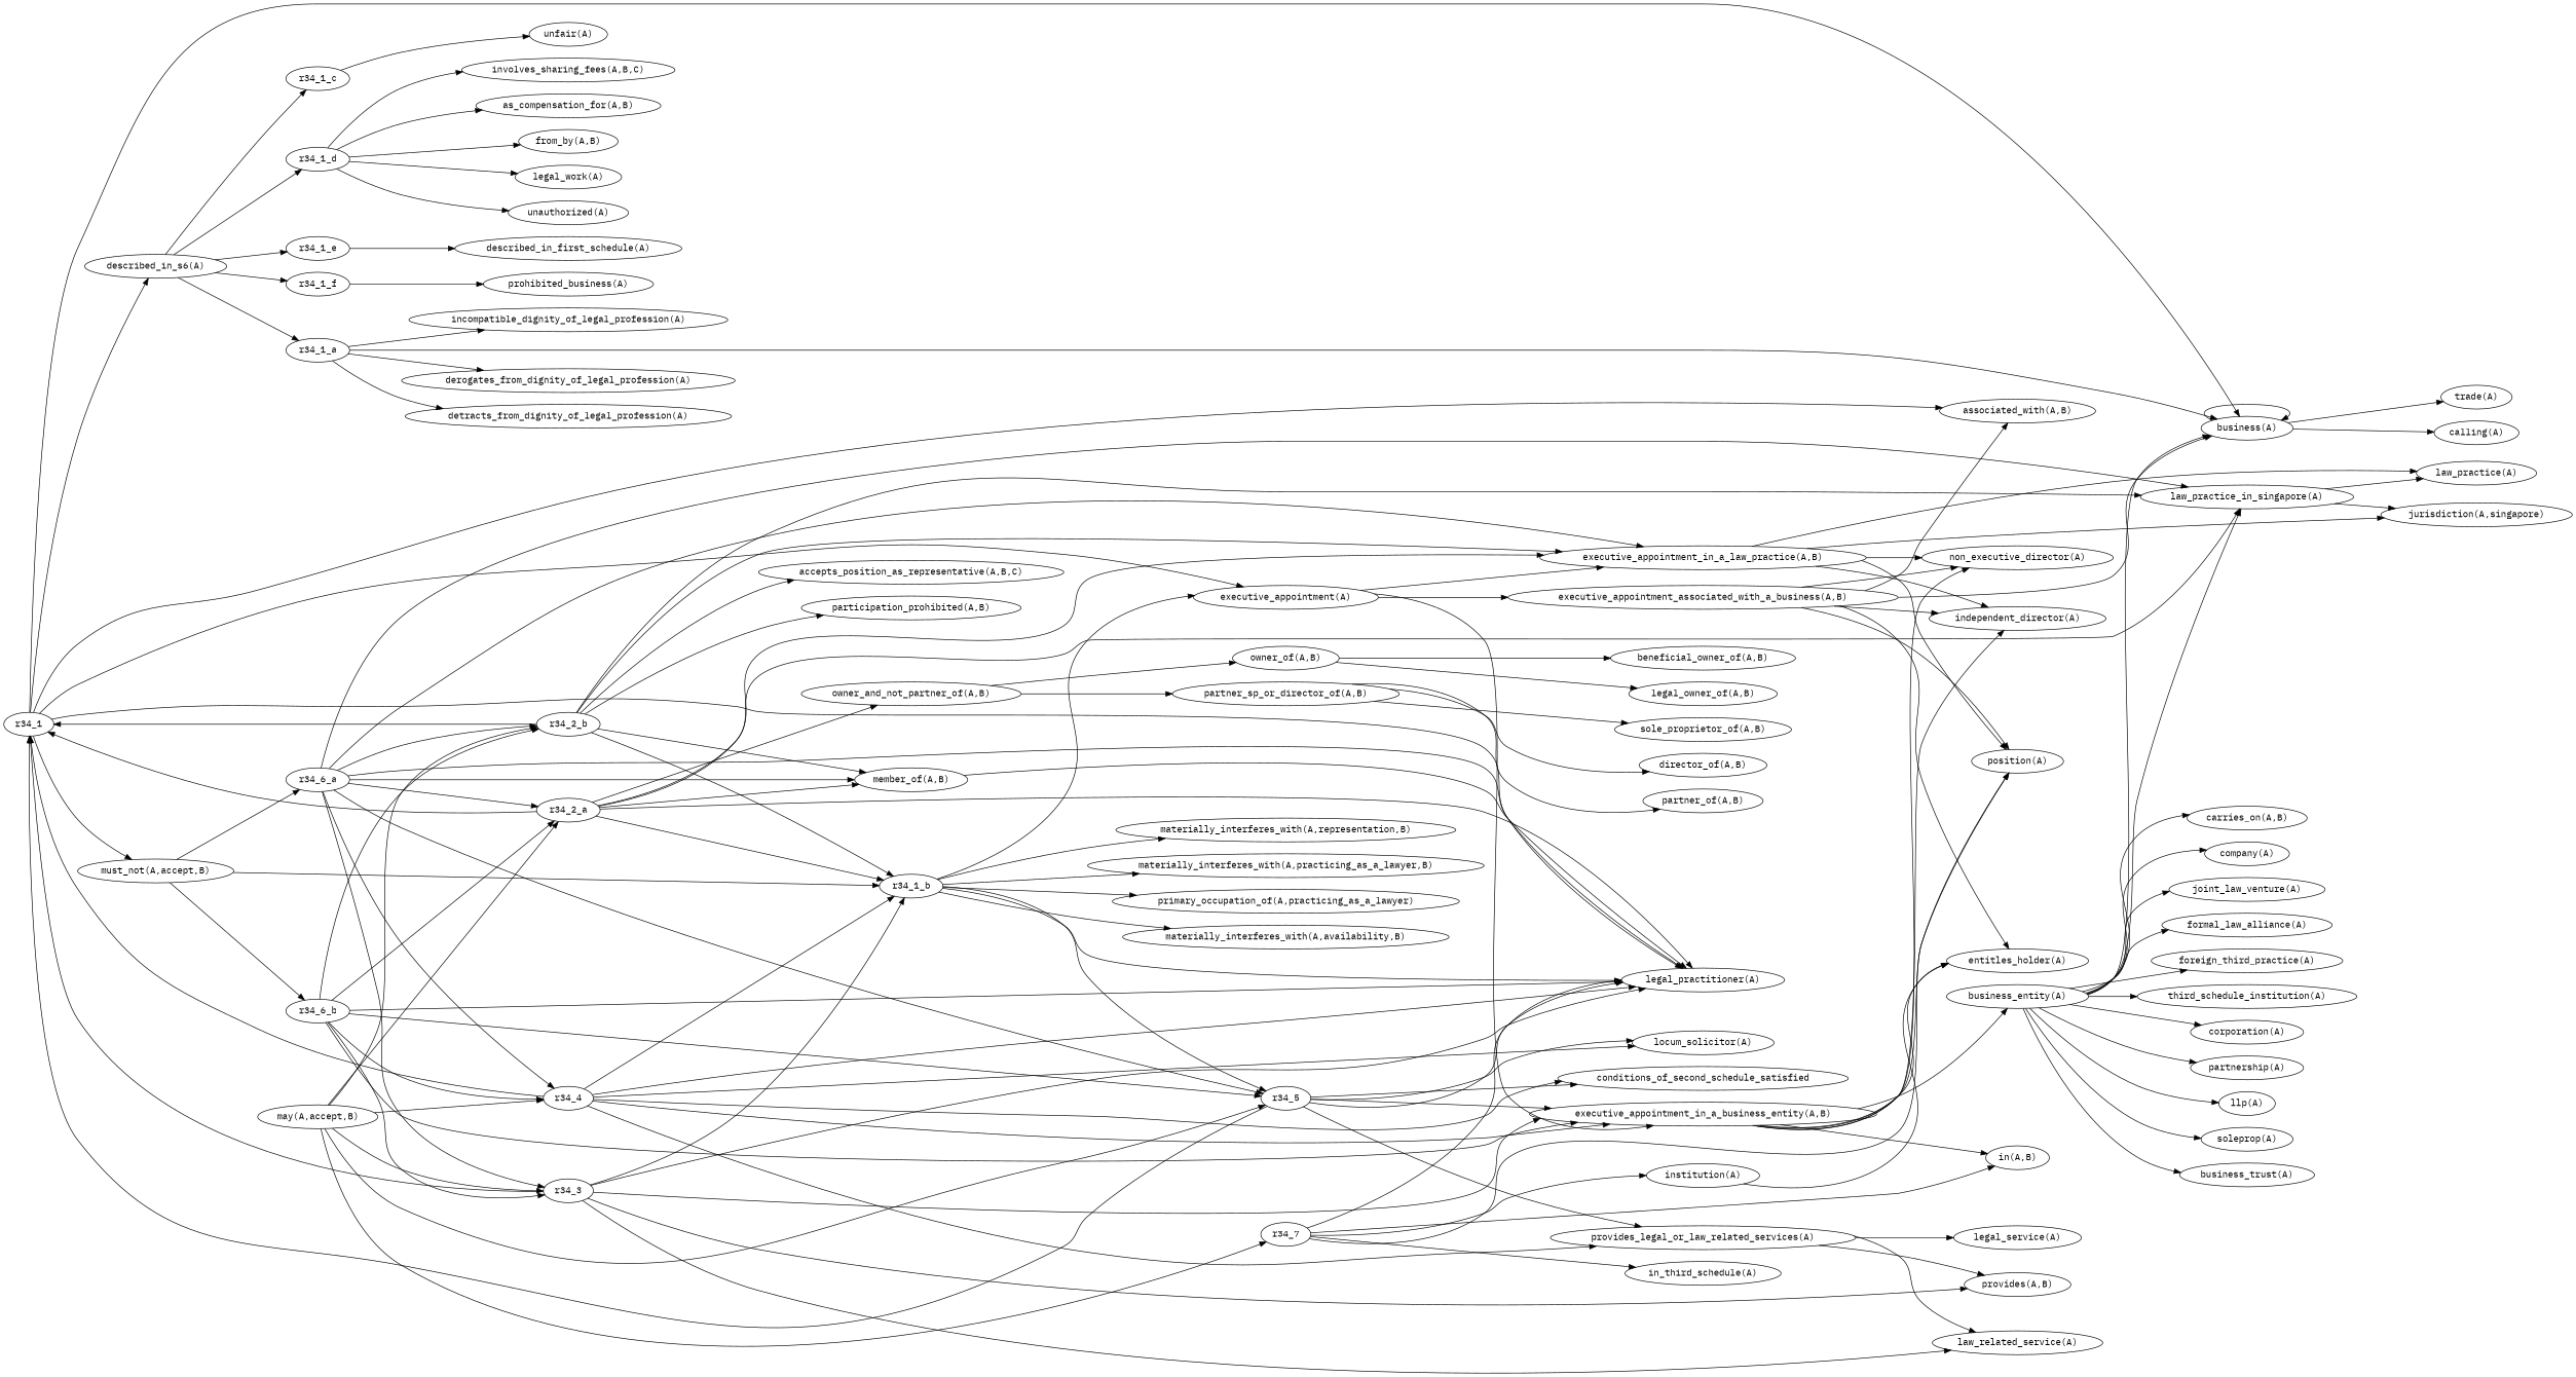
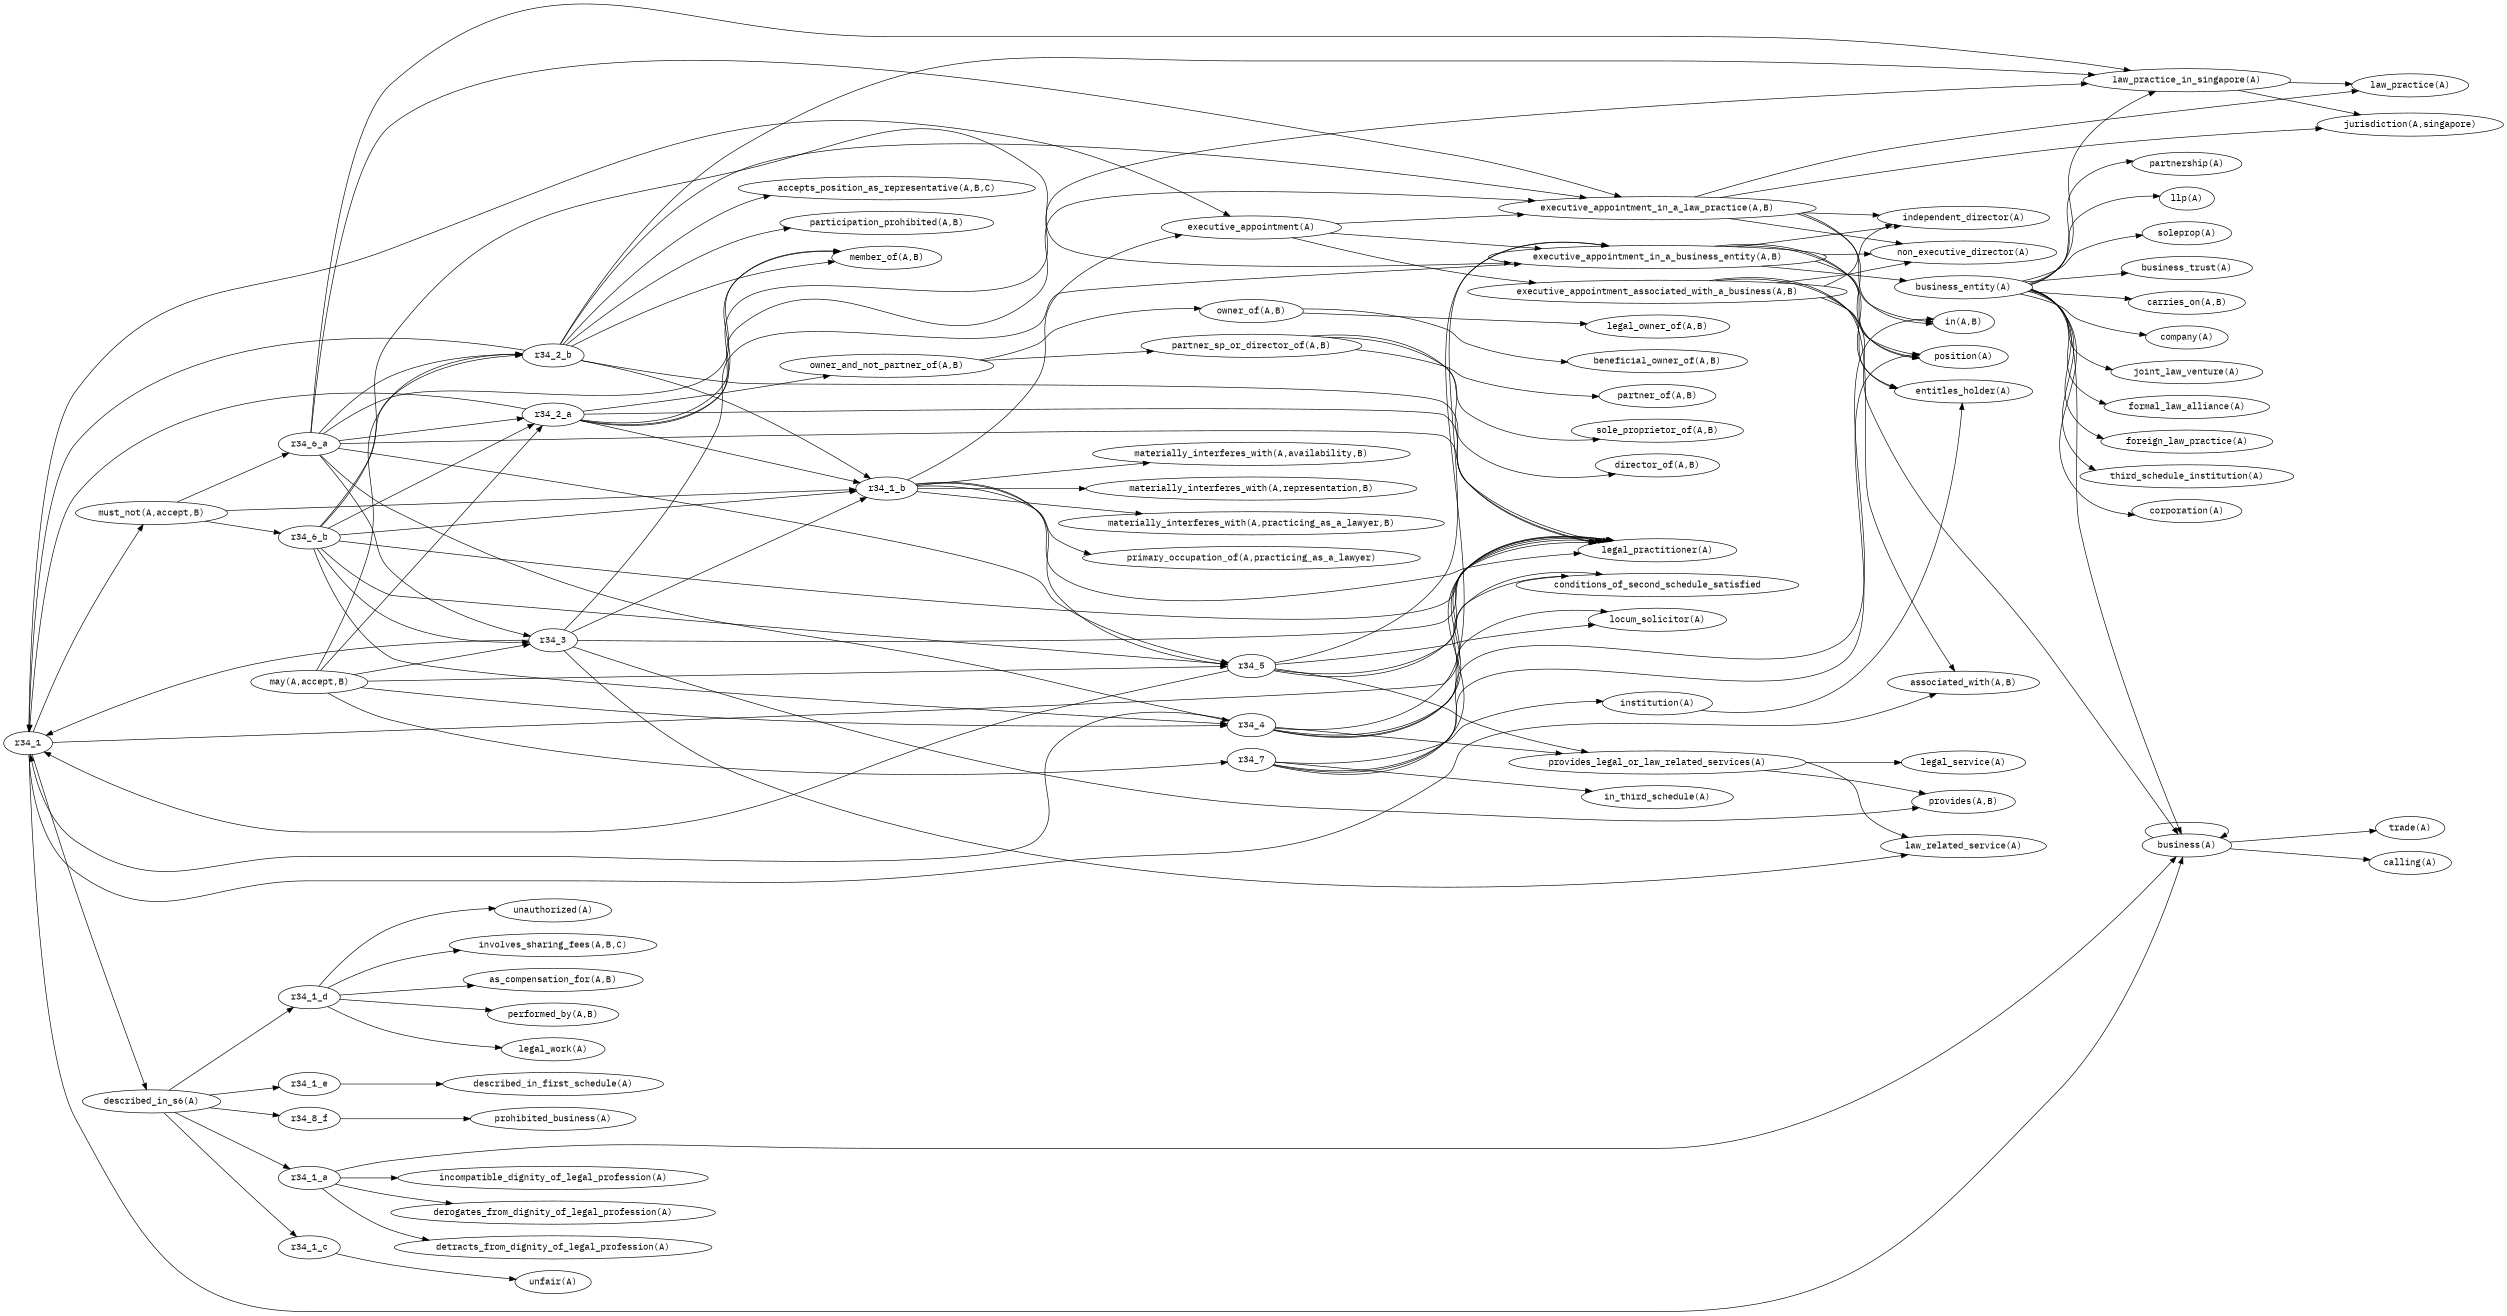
  digraph {
    fontname="IBM Plex Mono"
    rankdir=LR
    node [fontname="IBM Plex Mono"]
    edge [fontname="IBM Plex Mono"]
    "executive_appointment_in_a_law_practice(A,B)"
    "position(A)"
    "in(A,B)"
    "law_practice(A)"
    "jurisdiction(A,singapore)"
    "non_executive_director(A)"
    "independent_director(A)"
    r34_1
    "legal_practitioner(A)"
    "associated_with(A,B)"
    "business(A)"
    n12 [label="described_in_s6(A)"]
    "executive_appointment(A)"
    "must_not(A,accept,B)"
    "trade(A)"
    "calling(A)"
    r34_1_a
    r34_1_c
    r34_1_d
    r34_1_e
-   r34_1_f
+   r34_1_f [label=r34_8_f]
    "executive_appointment_in_a_business_entity(A,B)"
    "executive_appointment_associated_with_a_business(A,B)"
    r34_1_b
    r34_6_a
    r34_6_b
    "materially_interferes_with(A,practicing_as_a_lawyer,B)"
    "primary_occupation_of(A,practicing_as_a_lawyer)"
    "materially_interferes_with(A,availability,B)"
    "materially_interferes_with(A,representation,B)"
    r34_5
    r34_2_a
    "member_of(A,B)"
    "law_practice_in_singapore(A)"
    r34_2_b
    r34_3
    r34_4
    "detracts_from_dignity_of_legal_profession(A)"
    "incompatible_dignity_of_legal_profession(A)"
    "derogates_from_dignity_of_legal_profession(A)"
    "unfair(A)"
    "involves_sharing_fees(A,B,C)"
    "as_compensation_for(A,B)"
-   "performed_by(A,B)" [label="from_by(A,B)"]
+   "performed_by(A,B)"
    "legal_work(A)"
    "unauthorized(A)"
    "described_in_first_schedule(A)"
    "prohibited_business(A)"
    "entitles_holder(A)"
    "business_entity(A)"
    "locum_solicitor(A)"
    "provides_legal_or_law_related_services(A)"
    conditions_of_second_schedule_satisfied
    "owner_and_not_partner_of(A,B)"
    "owner_of(A,B)"
    "partner_sp_or_director_of(A,B)"
    "may(A,accept,B)"
    r34_7
    "accepts_position_as_representative(A,B,C)"
    "participation_prohibited(A,B)"
    "provides(A,B)"
    "law_related_service(A)"
    "institution(A)"
    "in_third_schedule(A)"
    "legal_owner_of(A,B)"
    "beneficial_owner_of(A,B)"
    "partner_of(A,B)"
    "sole_proprietor_of(A,B)"
    "director_of(A,B)"
    "carries_on(A,B)"
    "company(A)"
    "joint_law_venture(A)"
    "formal_law_alliance(A)"
-   "foreign_law_practice(A)" [label="foreign_third_practice(A)"]
+   "foreign_law_practice(A)"
    "third_schedule_institution(A)"
    "corporation(A)"
    "partnership(A)"
    "llp(A)"
    "soleprop(A)"
    "business_trust(A)"
    "legal_service(A)"
    "executive_appointment_in_a_law_practice(A,B)" -> "position(A)"
+   "executive_appointment_in_a_law_practice(A,B)" -> "in(A,B)"
    "executive_appointment_in_a_law_practice(A,B)" -> "law_practice(A)"
    "executive_appointment_in_a_law_practice(A,B)" -> "jurisdiction(A,singapore)"
    "executive_appointment_in_a_law_practice(A,B)" -> "non_executive_director(A)"
    "executive_appointment_in_a_law_practice(A,B)" -> "independent_director(A)"
    r34_1 -> "legal_practitioner(A)"
    r34_1 -> "associated_with(A,B)"
    r34_1 -> "business(A)"
    r34_1 -> n12
    r34_1 -> "executive_appointment(A)"
    r34_1 -> "must_not(A,accept,B)"
    "business(A)" -> "business(A)"
    "business(A)" -> "trade(A)"
    "business(A)" -> "calling(A)"
    n12 -> r34_1_a
    n12 -> r34_1_c
    n12 -> r34_1_d
    n12 -> r34_1_e
    n12 -> r34_1_f
    "executive_appointment(A)" -> "executive_appointment_in_a_law_practice(A,B)"
    "executive_appointment(A)" -> "executive_appointment_in_a_business_entity(A,B)"
    "executive_appointment(A)" -> "executive_appointment_associated_with_a_business(A,B)"
    "must_not(A,accept,B)" -> r34_1_b
    "must_not(A,accept,B)" -> r34_6_a
    "must_not(A,accept,B)" -> r34_6_b
    r34_1_a -> "business(A)"
    r34_1_a -> "detracts_from_dignity_of_legal_profession(A)"
    r34_1_a -> "incompatible_dignity_of_legal_profession(A)"
    r34_1_a -> "derogates_from_dignity_of_legal_profession(A)"
    r34_1_c -> "unfair(A)"
    r34_1_d -> "involves_sharing_fees(A,B,C)"
    r34_1_d -> "as_compensation_for(A,B)"
    r34_1_d -> "performed_by(A,B)"
    r34_1_d -> "legal_work(A)"
    r34_1_d -> "unauthorized(A)"
    r34_1_e -> "described_in_first_schedule(A)"
    r34_1_f -> "prohibited_business(A)"
    "executive_appointment_in_a_business_entity(A,B)" -> "position(A)"
    "executive_appointment_in_a_business_entity(A,B)" -> "in(A,B)"
    "executive_appointment_in_a_business_entity(A,B)" -> "non_executive_director(A)"
    "executive_appointment_in_a_business_entity(A,B)" -> "independent_director(A)"
    "executive_appointment_in_a_business_entity(A,B)" -> "entitles_holder(A)"
    "executive_appointment_in_a_business_entity(A,B)" -> "business_entity(A)"
    "executive_appointment_associated_with_a_business(A,B)" -> "position(A)"
    "executive_appointment_associated_with_a_business(A,B)" -> "non_executive_director(A)"
    "executive_appointment_associated_with_a_business(A,B)" -> "independent_director(A)"
    "executive_appointment_associated_with_a_business(A,B)" -> "associated_with(A,B)"
    "executive_appointment_associated_with_a_business(A,B)" -> "business(A)"
    "executive_appointment_associated_with_a_business(A,B)" -> "entitles_holder(A)"
    r34_1_b -> "legal_practitioner(A)"
    r34_1_b -> "executive_appointment(A)"
    r34_1_b -> "materially_interferes_with(A,practicing_as_a_lawyer,B)"
    r34_1_b -> "primary_occupation_of(A,practicing_as_a_lawyer)"
    r34_1_b -> "materially_interferes_with(A,availability,B)"
    r34_1_b -> "materially_interferes_with(A,representation,B)"
    r34_1_b -> r34_5
    r34_6_a -> "executive_appointment_in_a_law_practice(A,B)"
    r34_6_a -> "legal_practitioner(A)"
    r34_6_a -> r34_5
    r34_6_a -> r34_2_a
    r34_6_a -> "member_of(A,B)"
    r34_6_a -> "law_practice_in_singapore(A)"
    r34_6_a -> r34_2_b
    r34_6_a -> r34_3
    r34_6_a -> r34_4
    r34_6_b -> "legal_practitioner(A)"
    r34_6_b -> "executive_appointment_in_a_business_entity(A,B)"
    r34_6_b -> r34_5
    r34_6_b -> r34_2_a
    r34_6_b -> r34_2_b
    r34_6_b -> r34_3
    r34_6_b -> r34_4
    r34_5 -> r34_1
    r34_5 -> "legal_practitioner(A)"
    r34_5 -> "executive_appointment_in_a_business_entity(A,B)"
    r34_5 -> "locum_solicitor(A)"
    r34_5 -> "provides_legal_or_law_related_services(A)"
    r34_5 -> conditions_of_second_schedule_satisfied
    r34_2_a -> "executive_appointment_in_a_law_practice(A,B)"
    r34_2_a -> r34_1
    r34_2_a -> "legal_practitioner(A)"
    r34_2_a -> r34_1_b
    r34_2_a -> "member_of(A,B)"
    r34_2_a -> "law_practice_in_singapore(A)"
    r34_2_a -> "owner_and_not_partner_of(A,B)"
    "law_practice_in_singapore(A)" -> "law_practice(A)"
    "law_practice_in_singapore(A)" -> "jurisdiction(A,singapore)"
    r34_2_b -> "executive_appointment_in_a_law_practice(A,B)"
    r34_2_b -> r34_1
-   "member_of(A,B)" -> "legal_practitioner(A)"
+   r34_2_b -> "legal_practitioner(A)"
    r34_2_b -> r34_1_b
    r34_2_b -> "member_of(A,B)"
    r34_2_b -> "law_practice_in_singapore(A)"
    r34_2_b -> "accepts_position_as_representative(A,B,C)"
    r34_2_b -> "participation_prohibited(A,B)"
    r34_3 -> r34_1
    r34_3 -> "legal_practitioner(A)"
    r34_3 -> "executive_appointment_in_a_business_entity(A,B)"
    r34_3 -> r34_1_b
    r34_3 -> "provides(A,B)"
    r34_3 -> "law_related_service(A)"
    r34_4 -> r34_1
    r34_4 -> "legal_practitioner(A)"
    r34_4 -> "executive_appointment_in_a_business_entity(A,B)"
-   r34_4 -> r34_1_b
+   r34_6_b -> r34_1_b
    r34_4 -> "locum_solicitor(A)"
    r34_4 -> "provides_legal_or_law_related_services(A)"
    r34_4 -> conditions_of_second_schedule_satisfied
    "business_entity(A)" -> "business(A)"
    "business_entity(A)" -> "law_practice_in_singapore(A)"
    "business_entity(A)" -> "carries_on(A,B)"
    "business_entity(A)" -> "company(A)"
    "business_entity(A)" -> "joint_law_venture(A)"
    "business_entity(A)" -> "formal_law_alliance(A)"
    "business_entity(A)" -> "foreign_law_practice(A)"
    "business_entity(A)" -> "third_schedule_institution(A)"
    "business_entity(A)" -> "corporation(A)"
    "business_entity(A)" -> "partnership(A)"
    "business_entity(A)" -> "llp(A)"
    "business_entity(A)" -> "soleprop(A)"
    "business_entity(A)" -> "business_trust(A)"
    "provides_legal_or_law_related_services(A)" -> "provides(A,B)"
    "provides_legal_or_law_related_services(A)" -> "law_related_service(A)"
    "provides_legal_or_law_related_services(A)" -> "legal_service(A)"
    "owner_and_not_partner_of(A,B)" -> "owner_of(A,B)"
    "owner_and_not_partner_of(A,B)" -> "partner_sp_or_director_of(A,B)"
    "owner_of(A,B)" -> "legal_owner_of(A,B)"
    "owner_of(A,B)" -> "beneficial_owner_of(A,B)"
    "partner_sp_or_director_of(A,B)" -> "partner_of(A,B)"
    "partner_sp_or_director_of(A,B)" -> "sole_proprietor_of(A,B)"
    "partner_sp_or_director_of(A,B)" -> "director_of(A,B)"
    "may(A,accept,B)" -> r34_5
    "may(A,accept,B)" -> r34_2_a
    "may(A,accept,B)" -> r34_2_b
    "may(A,accept,B)" -> r34_3
    "may(A,accept,B)" -> r34_4
    "may(A,accept,B)" -> r34_7
    r34_7 -> "position(A)"
    r34_7 -> "in(A,B)"
    r34_7 -> "legal_practitioner(A)"
    r34_7 -> "institution(A)"
    r34_7 -> "in_third_schedule(A)"
    "institution(A)" -> "entitles_holder(A)"
  }
